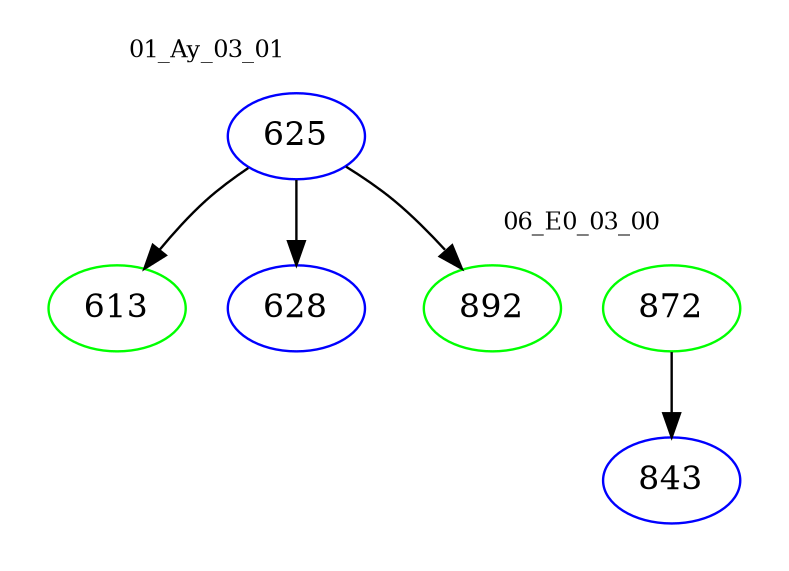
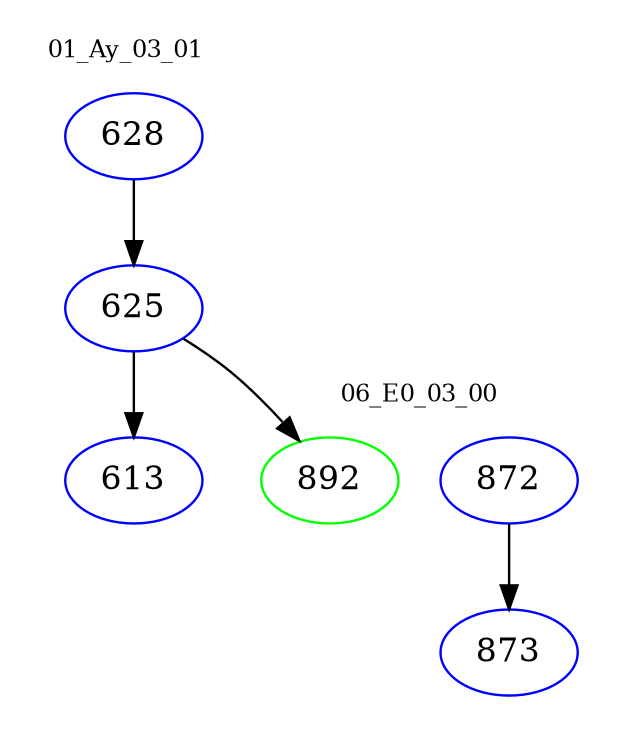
  digraph {
    node [color=blue]
    edge [color=black]
    n1 [label=625]
-   n2 [color=green label=613]
+   n2 [label=613]
    n3 [label=628]
-   n4 [color=green label=872]
-   n5 [label=843]
+   n4 [label=872]
+   n5 [label=873]
    n6 [color=green label=892]
    subgraph cluster_1 {
      color=white
      fontsize=10
      label="01_Ay_03_01"
      n1
      n2
      n3
    }
    subgraph cluster_2 {
      color=white
      fontsize=10
      label="06_E0_03_00"
      n4
      n5
      n6
    }
    n1 -> n2
-   n1 -> n3
+   n3 -> n1
    n1 -> n6
    n4 -> n5
  }
